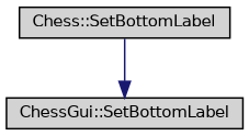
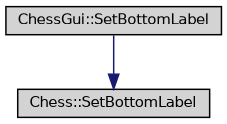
  digraph {
    rankdir=TB
    node [color=black fillcolor=lightgrey fontname=Helvetica fontsize=10 shape=record style=filled]
    n1 [fontcolor=black height=0.2 label="Chess::SetBottomLabel" width=0.4]
    n2 [height=0.2 label="ChessGui::SetBottomLabel" width=0.4]
-   n1 -> n2 [color=midnightblue fontname=Helvetica fontsize=10 labelfontname=Helvetica labelfontsize=10 style=solid]
+   n2 -> n1 [color=midnightblue fontname=Helvetica fontsize=10 labelfontname=Helvetica labelfontsize=10 style=solid]
  }
